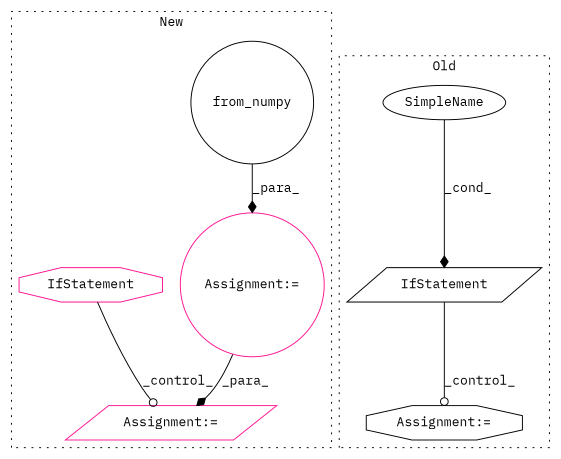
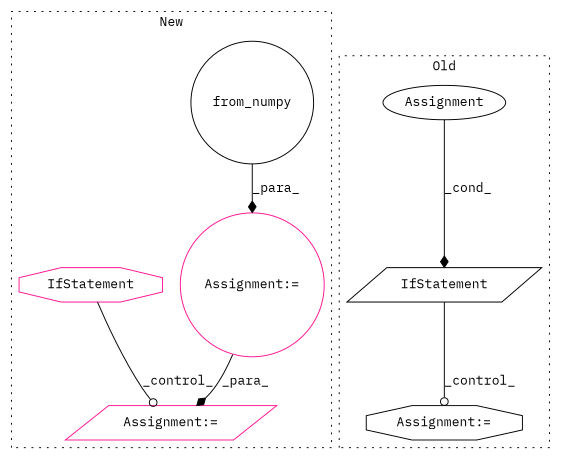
  digraph {
    fontname="IBM Plex Mono"
    node [a=7 l=1 shape=circle color=black fontname="IBM Plex Mono"]
    edge [arrowhead=diamond fontname="IBM Plex Mono"]
    n1 [a=32 l="11,1" label=from_numpy s="2690,2707"]
    n2 [label="Assignment:=" s=2815 shape=parallelogram color=deeppink]
    n3 [label="Assignment:=" s=2745 color=deeppink]
    n4 [a=25 l="4,2" label=IfStatement s="2789,2800" shape=octagon color=deeppink]
    n5 [a=25 l="4,2" label=IfStatement s="2488,2498" shape=parallelogram]
    n6 [label="Assignment:=" s=2608 shape=octagon]
-   n7 [a=42 l=6 label=SimpleName s=2492 shape=ellipse]
+   n7 [a=42 l=6 label=Assignment s=2492 shape=ellipse]
    subgraph cluster_1 {
      label=New
      style=dotted
      n1
      n2
      n3
      n4
    }
    subgraph cluster_2 {
      label=Old
      style=dotted
      n5
      n6
      n7
    }
    n1 -> n3 [label=_para_]
    n3 -> n2 [label=_para_]
    n4 -> n2 [label=_control_ arrowhead=odot]
    n5 -> n6 [label=_control_ arrowhead=odot]
    n7 -> n5 [label=_cond_]
  }
